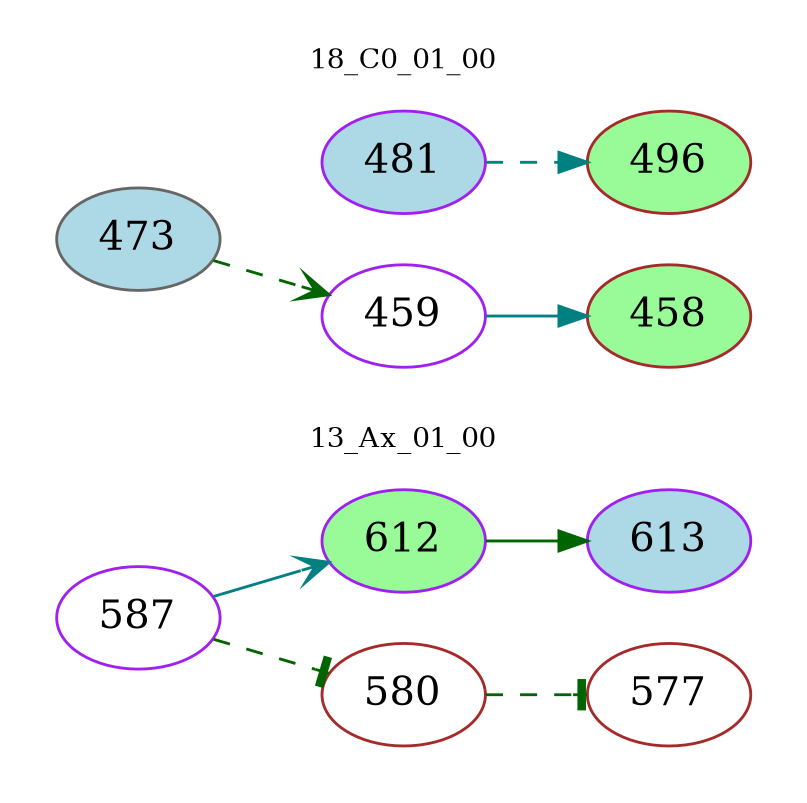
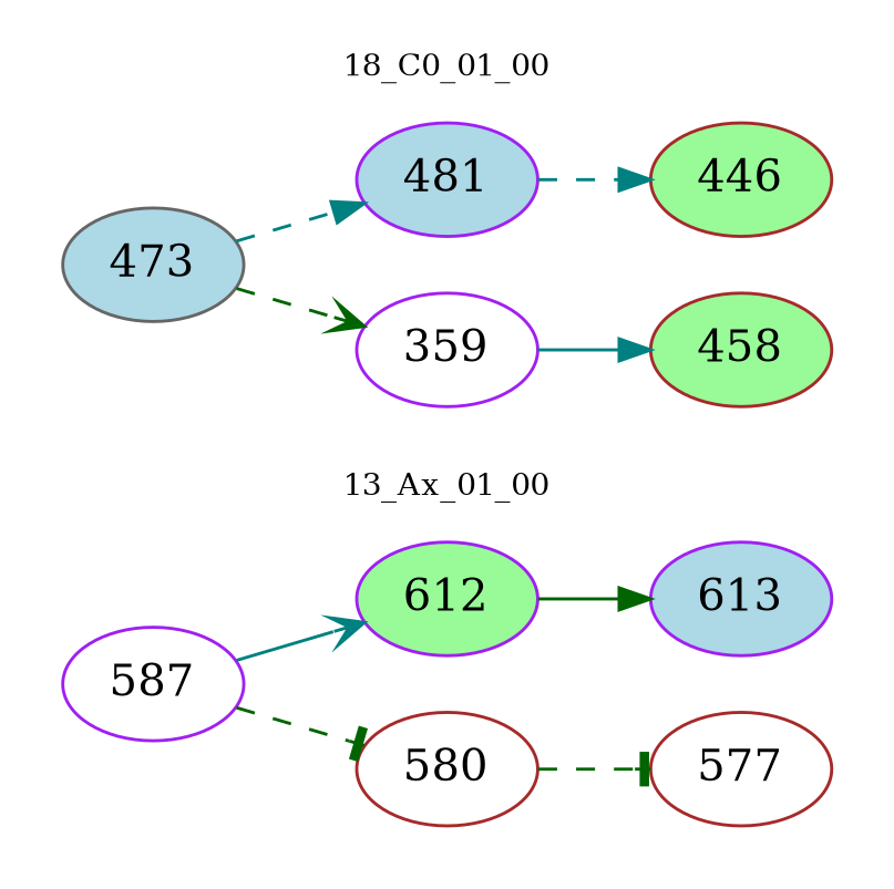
  digraph {
    rankdir=LR
    node [color=purple fillcolor=white style=filled]
    edge [arrowhead=normal color=darkgreen style=dashed]
    n1 [label=587]
    n2 [color=brown label=580]
    n3 [fillcolor=palegreen label=612]
    n4 [color=brown label=577]
    n5 [fillcolor=lightblue label=613]
    n6 [color=gray40 fillcolor=lightblue label=473]
-   n7 [label=459]
+   n7 [label=359]
    n8 [fillcolor=lightblue label=481]
    n9 [color=brown fillcolor=palegreen label=458]
-   n10 [color=brown fillcolor=palegreen label=496]
+   n10 [color=brown fillcolor=palegreen label=446]
    subgraph cluster_1 {
      color=white
      fontsize=10
      label="13_Ax_01_00"
      n1
      n2
      n3
      n4
      n5
    }
    subgraph cluster_2 {
      color=white
      fontsize=10
      label="18_C0_01_00"
      n6
      n7
      n8
      n9
      n10
    }
    n1 -> n2 [arrowhead=tee]
    n1 -> n3 [arrowhead=vee color=teal style=solid]
    n2 -> n4 [arrowhead=tee]
    n3 -> n5 [style=solid]
    n6 -> n7 [arrowhead=vee]
+   n6 -> n8 [color=teal]
    n7 -> n9 [color=teal style=solid]
    n8 -> n10 [color=teal]
  }
